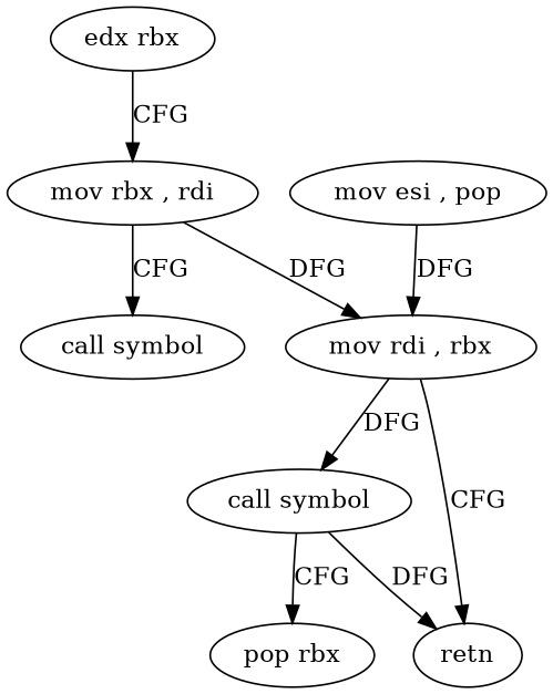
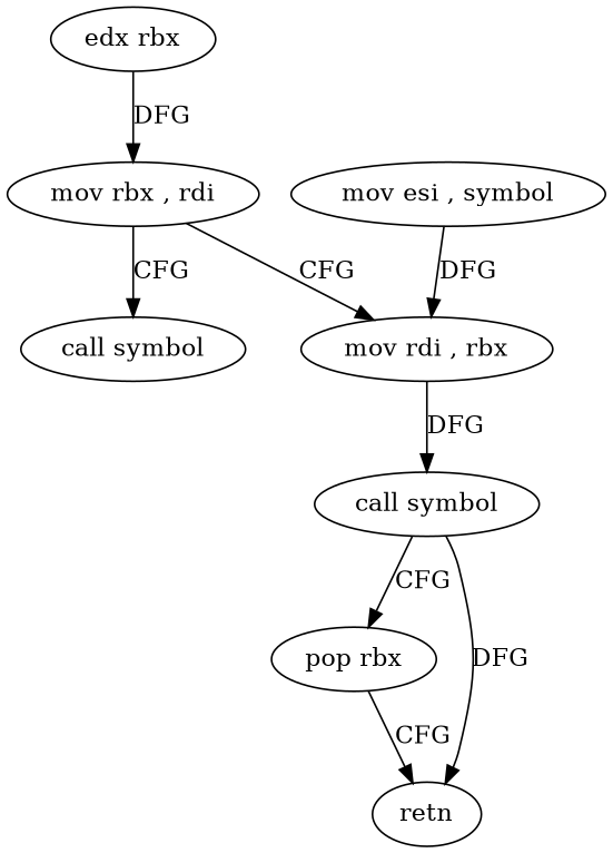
  digraph {
    n1 [label="edx rbx"]
    n2 [label="mov rbx , rdi"]
    n3 [label="call symbol"]
    n4 [label="mov rdi , rbx"]
    n5 [label="call symbol"]
-   n6 [label="mov esi , pop"]
+   n6 [label="mov esi , symbol"]
    n7 [label="pop rbx"]
    n8 [label=retn]
-   n1 -> n2 [label=CFG]
+   n1 -> n2 [label=DFG]
    n2 -> n3 [label=CFG]
-   n2 -> n4 [label=DFG]
+   n2 -> n4 [label=CFG]
    n4 -> n5 [label=DFG]
    n5 -> n7 [label=CFG]
    n5 -> n8 [label=DFG]
    n6 -> n4 [label=DFG]
-   n4 -> n8 [label=CFG]
+   n7 -> n8 [label=CFG]
  }
